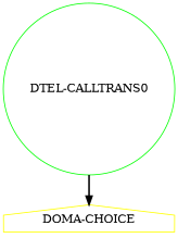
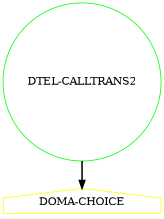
  digraph {
-   "DTEL-CALLTRANS2" [color=green shape=circle label="DTEL-CALLTRANS0"]
+   "DTEL-CALLTRANS2" [color=green shape=circle]
    "DOMA-CHOICE" [color=yellow shape=house]
    "DTEL-CALLTRANS2" -> "DOMA-CHOICE" [color=black style=bold]
  }
